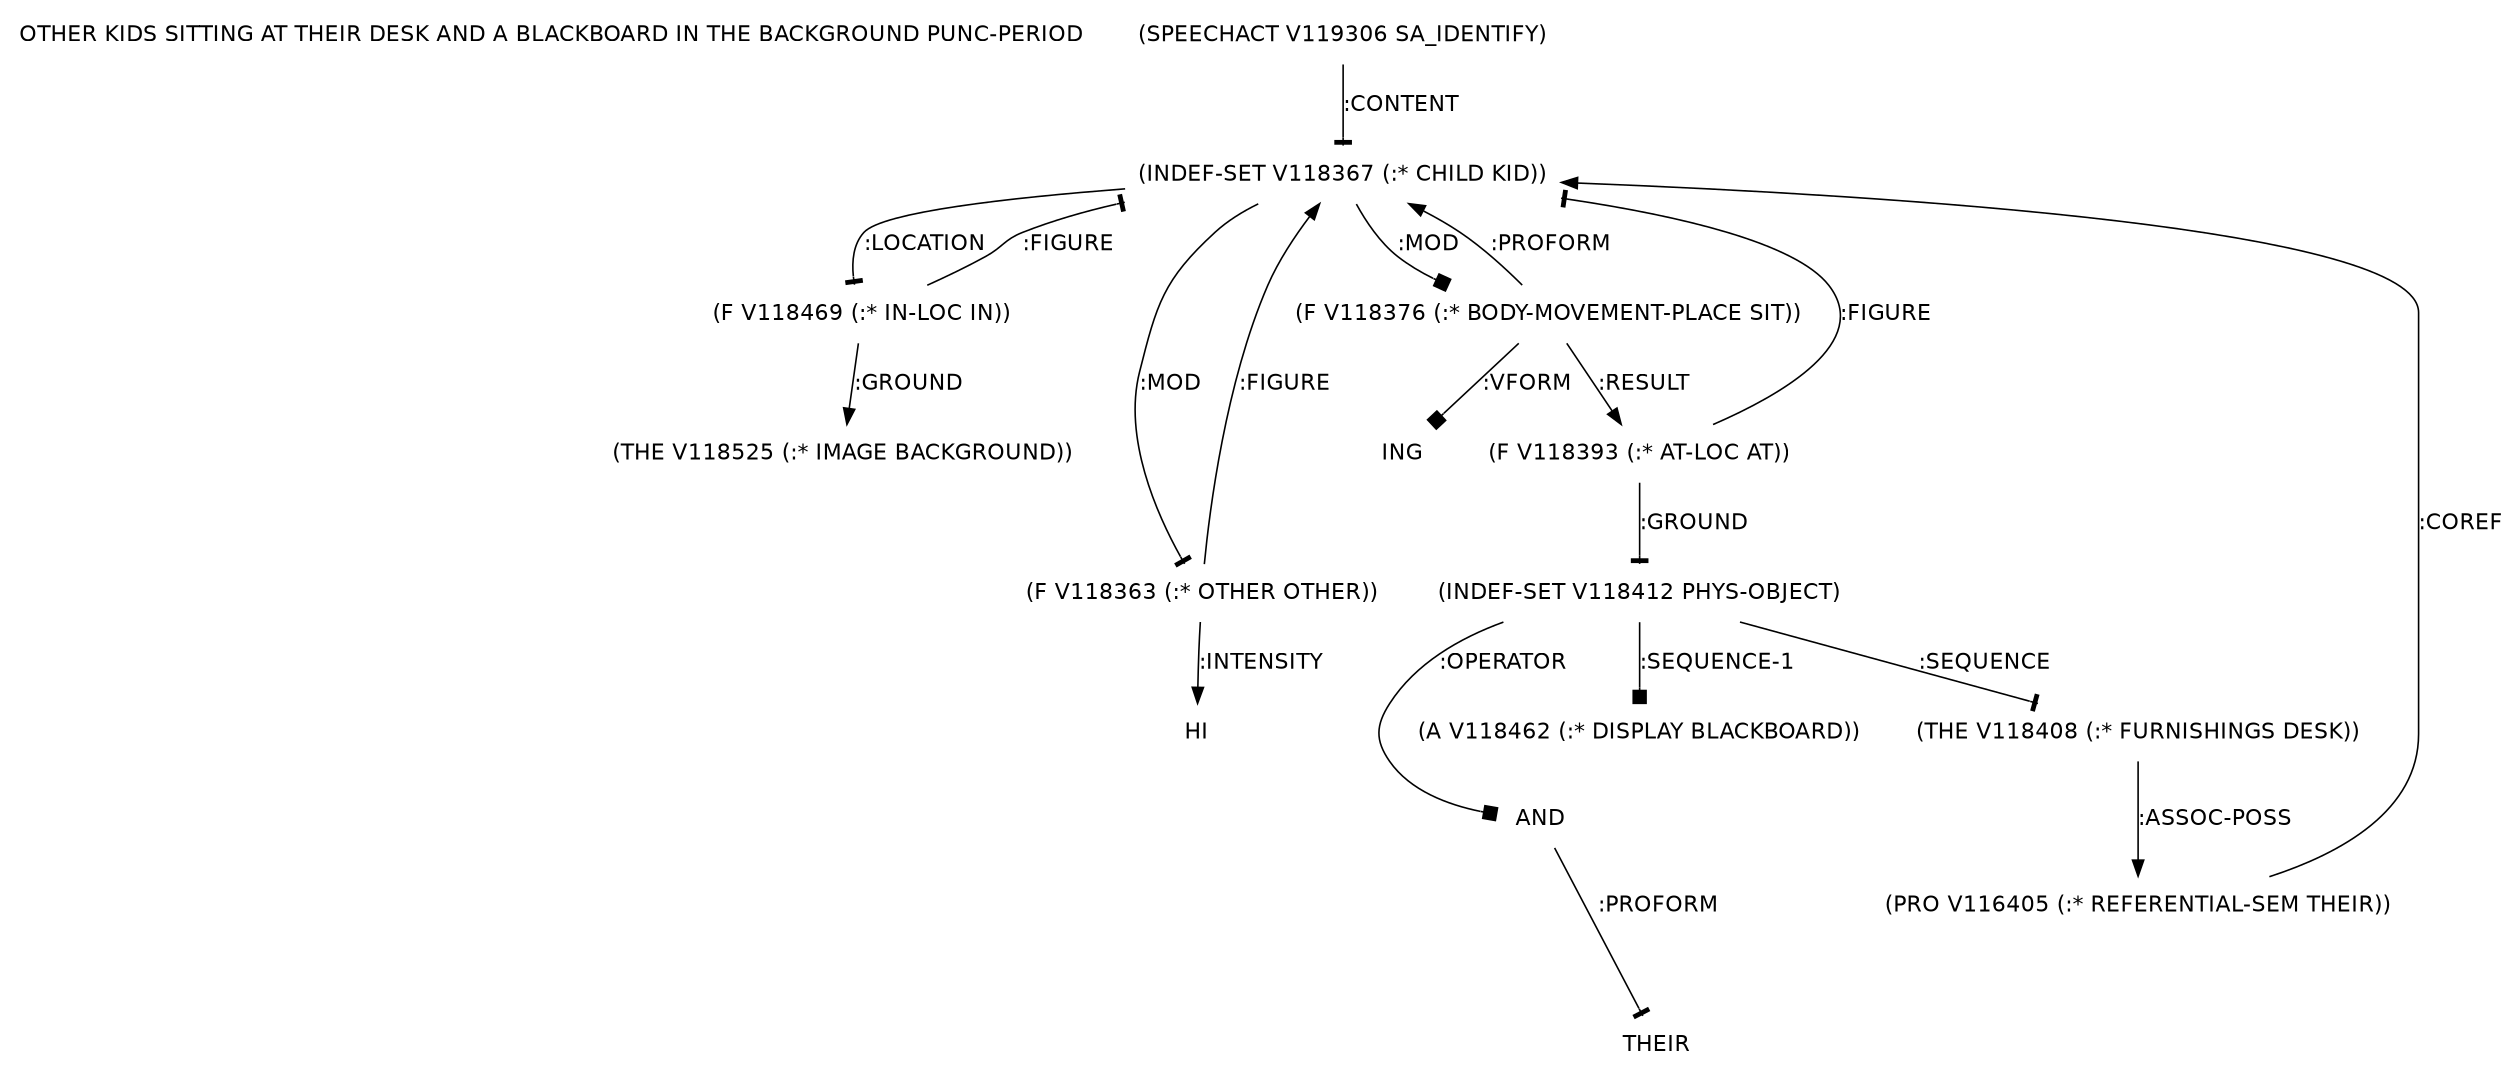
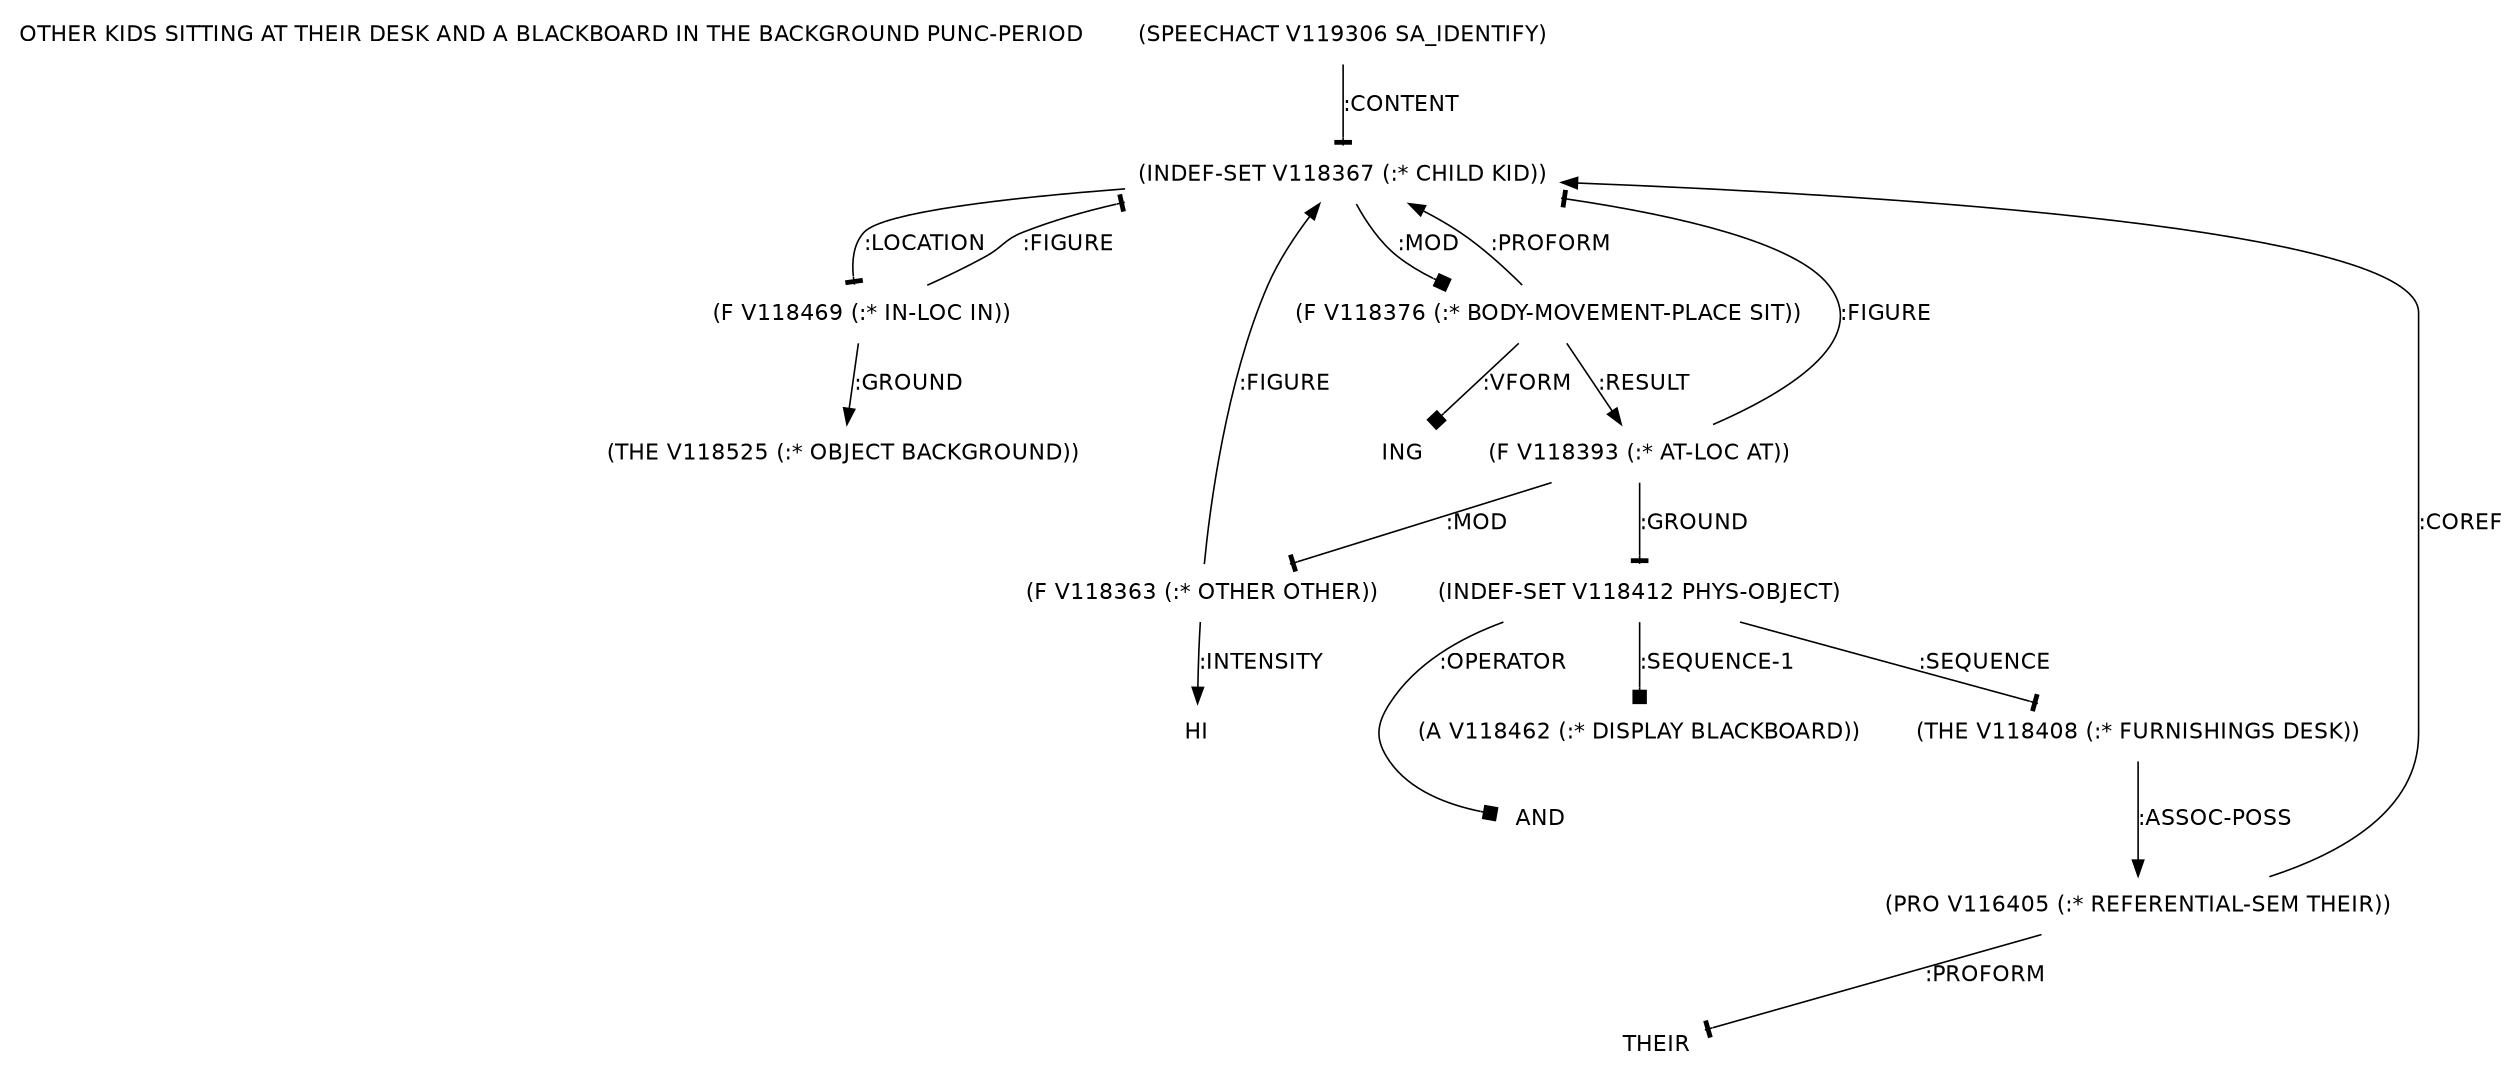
  digraph {
    fontname="DejaVu Sans"
    node [color=deeppink fontname="DejaVu Sans" shape=none]
    edge [arrowhead=tee fontname="DejaVu Sans"]
    "OTHER KIDS SITTING AT THEIR DESK AND A BLACKBOARD IN THE BACKGROUND PUNC-PERIOD" [color=darkgreen]
    n2 [label="(SPEECHACT V119306 SA_IDENTIFY)"]
    n3 [color=red label="(INDEF-SET V118367 (:* CHILD KID))"]
    n4 [color=darkgreen label="(F V118469 (:* IN-LOC IN))"]
    n5 [label="(F V118376 (:* BODY-MOVEMENT-PLACE SIT))"]
    n6 [color=red label="(F V118363 (:* OTHER OTHER))"]
-   n7 [label="(THE V118525 (:* IMAGE BACKGROUND))"]
+   n7 [label="(THE V118525 (:* OBJECT BACKGROUND))"]
    n8 [label="(F V118393 (:* AT-LOC AT))"]
    n9 [color=darkgreen label=ING]
    n10 [color=darkgreen label=HI]
    n11 [color=red label="(INDEF-SET V118412 PHYS-OBJECT)"]
    n12 [color=red label=AND]
    n13 [color=red label="(THE V118408 (:* FURNISHINGS DESK))"]
    n14 [color=darkgreen label="(A V118462 (:* DISPLAY BLACKBOARD))"]
    n15 [label="(PRO V116405 (:* REFERENTIAL-SEM THEIR))"]
    n16 [label=THEIR]
    n2 -> n3 [label=":CONTENT"]
    n3 -> n4 [label=":LOCATION"]
    n3 -> n5 [arrowhead=box label=":MOD"]
-   n3 -> n6 [label=":MOD"]
+   n8 -> n6 [label=":MOD"]
    n4 -> n3 [label=":FIGURE"]
    n4 -> n7 [arrowhead=normal label=":GROUND"]
    n5 -> n3 [arrowhead=normal label=":PROFORM"]
    n5 -> n8 [arrowhead=normal label=":RESULT"]
    n5 -> n9 [arrowhead=box label=":VFORM"]
    n6 -> n3 [arrowhead=normal label=":FIGURE"]
    n6 -> n10 [arrowhead=normal label=":INTENSITY"]
    n8 -> n3 [label=":FIGURE"]
    n8 -> n11 [label=":GROUND"]
    n11 -> n12 [arrowhead=box label=":OPERATOR"]
    n11 -> n13 [label=":SEQUENCE"]
    n11 -> n14 [arrowhead=box label=":SEQUENCE-1"]
    n13 -> n15 [arrowhead=normal label=":ASSOC-POSS"]
    n15 -> n3 [arrowhead=normal label=":COREF"]
-   n12 -> n16 [label=":PROFORM"]
+   n15 -> n16 [label=":PROFORM"]
  }
